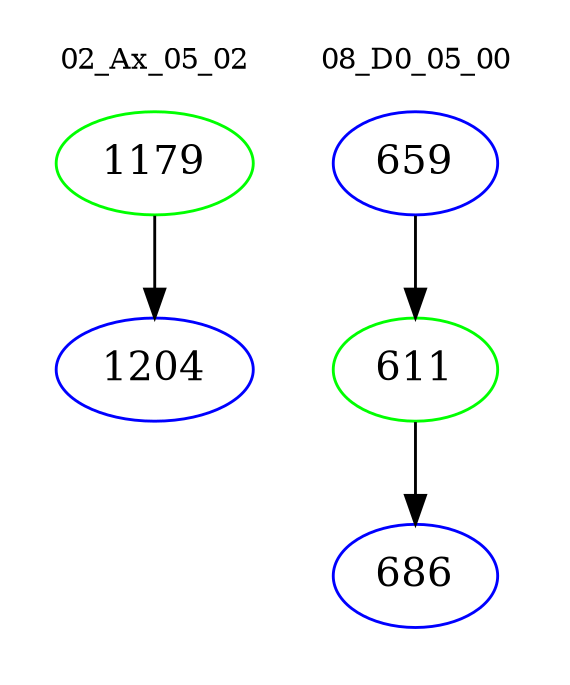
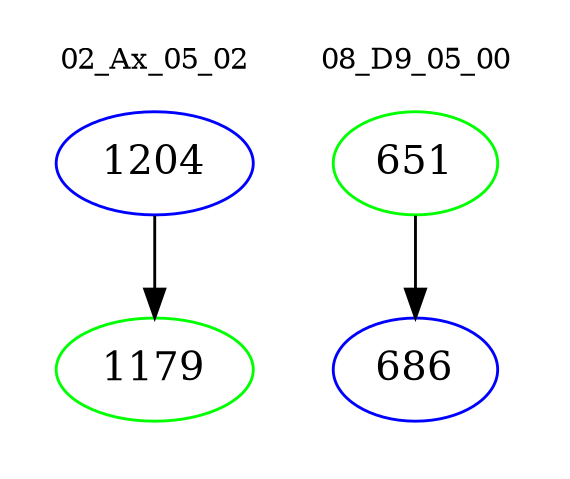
  digraph {
    node [color=blue]
    edge [color=black]
    n1 [label=1204]
    n2 [color=green label=1179]
-   n3 [label=659]
-   n4 [color=green label=611]
+   n4 [color=green label=651]
    n5 [label=686]
    subgraph cluster_1 {
      color=white
      fontsize=10
      label="02_Ax_05_02"
      n1
      n2
    }
    subgraph cluster_2 {
      color=white
      fontsize=10
-     label="08_D0_05_00"
-     n3
+     label="08_D9_05_00"
      n4
      n5
    }
-   n2 -> n1
-   n3 -> n4
+   n1 -> n2
    n4 -> n5
  }
